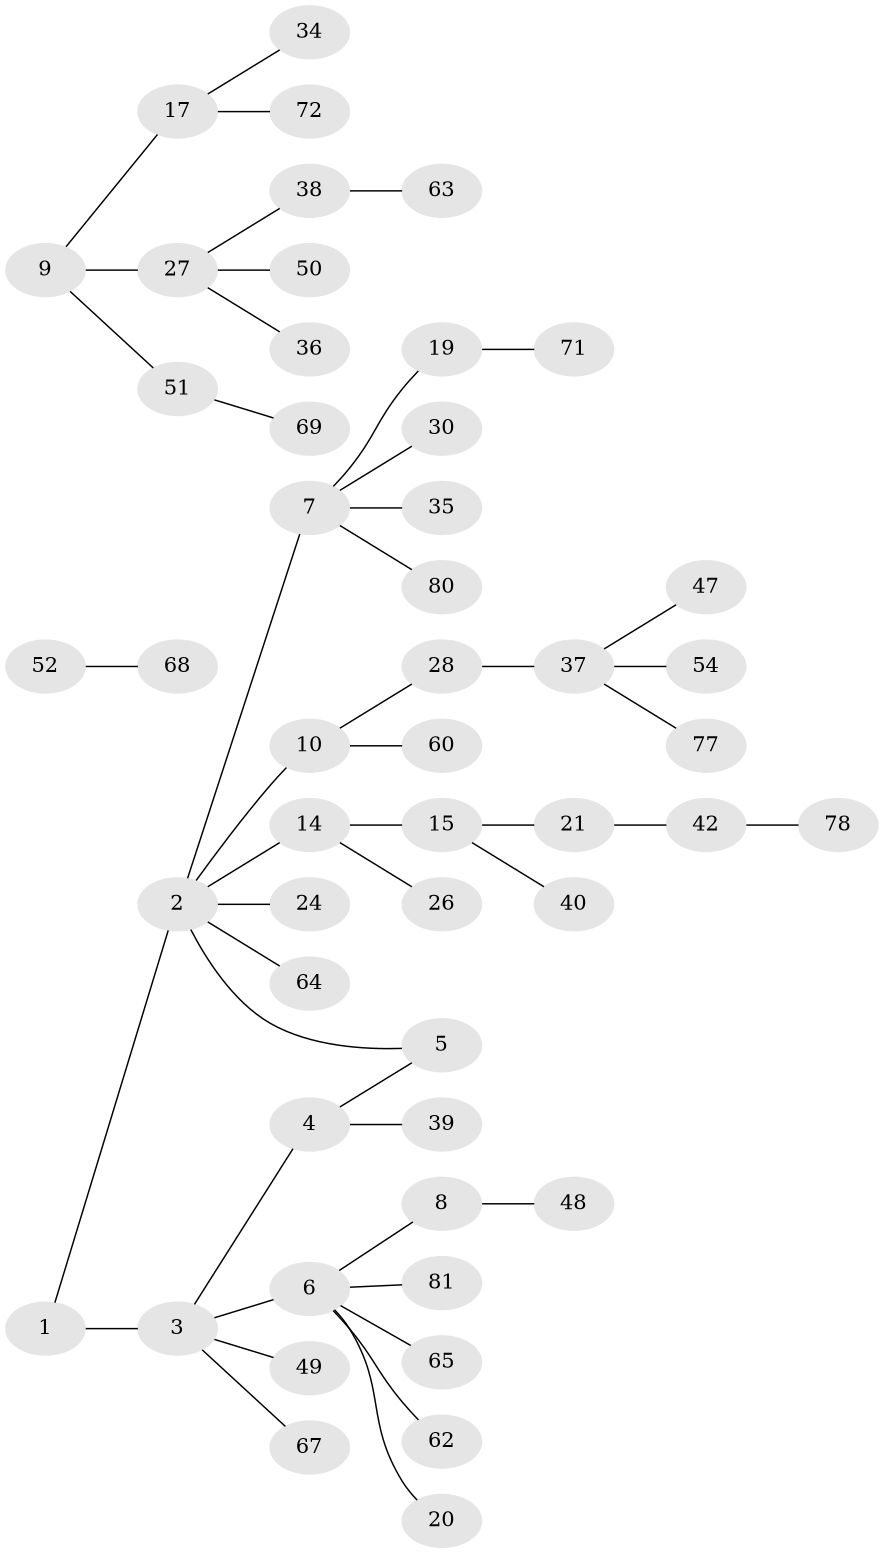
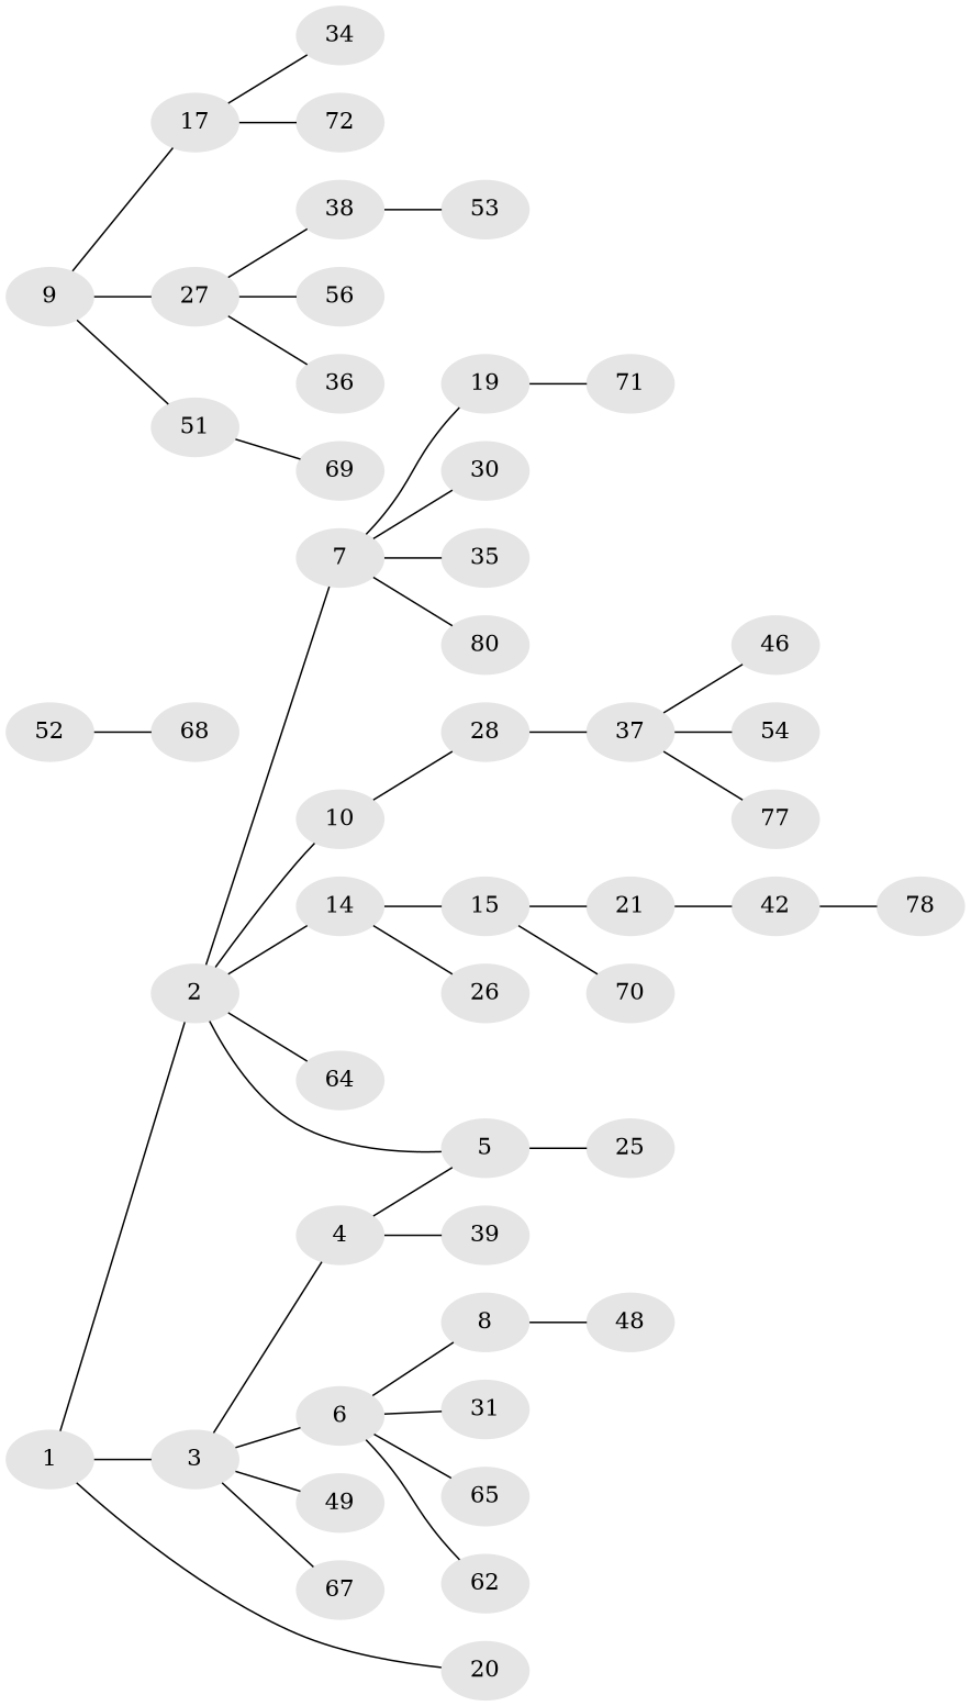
  graph {
    rankdir=LR
    node [color=gray90 style=filled]
    1 [super="+32"]
    2 [super="+18"]
    3 [super="+29"]
    20 [super="+66"]
    7 [super="+75"]
    10 [super="+13"]
    14
-   24 [super="+36"]
    64 [super="+80"]
    5 [super="+41"]
    4 [super="+22"]
    6 [super="+12"]
    49
    67
    19 [super="+65"]
    30 [super="+79"]
    35 [super="+56"]
    n18 [label=80]
    28 [super="+33"]
-   60
    15 [super="+17"]
    n22 [label=26 super="+74"]
    52 [super="+59"]
    68
    39
    8 [super="+11"]
-   31 [label=81]
+   31
    n28 [label=65]
    62
+   25
    48
    71
    9 [super="+26"]
    n34 [label=17 super="+23"]
    27 [super="+63"]
    51 [super="+57"]
    34
    72
    38
-   50
+   50 [label=56]
    n41 [label=36]
    69 [super="+73"]
    37 [super="+45"]
    21 [super="+44"]
-   70 [label=40]
+   70
    42 [super="+43"]
    n47 [label=78]
-   53 [super="+61" label=63]
-   47
+   53 [super="+61"]
+   47 [label=46]
    54
    77 [super="+78"]
    1 -- 2
    1 -- 3
-   6 -- 20
+   1 -- 20
    2 -- 7
    2 -- 10
    2 -- 14
-   2 -- 24
    2 -- 64
    2 -- 5
    3 -- 4
    3 -- 6
    3 -- 49
    3 -- 67
    7 -- 19
    7 -- 30
    7 -- 35
    7 -- n18
    10 -- 28
-   10 -- 60
    14 -- 15
    14 -- n22
+   5 -- 25
    4 -- 5
    4 -- 39
    6 -- 8
    6 -- 31
    6 -- n28
    6 -- 62
    19 -- 71
    28 -- 37
    15 -- 21
    15 -- 70
    52 -- 68
    8 -- 48
    9 -- n34
    9 -- 27
    9 -- 51
    n34 -- 34
    n34 -- 72
    27 -- 38
    27 -- 50
    27 -- n41
    51 -- 69
    38 -- 53
    37 -- 47
    37 -- 54
    37 -- 77
    21 -- 42
    42 -- n47
  }
